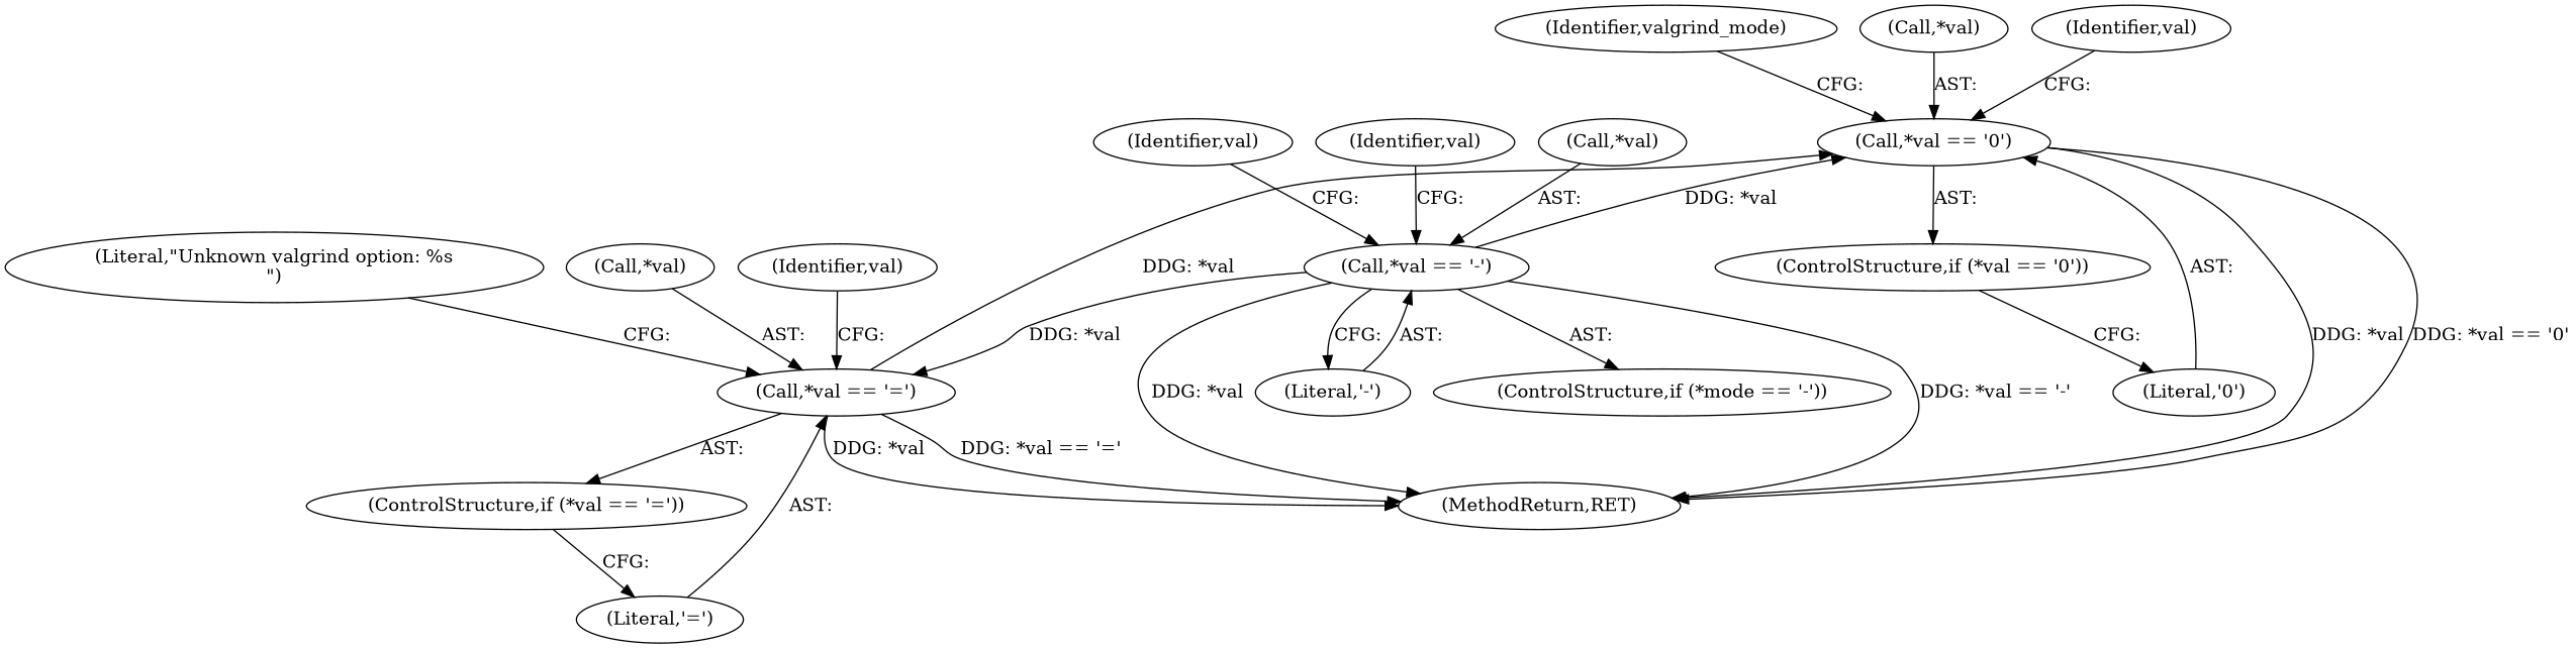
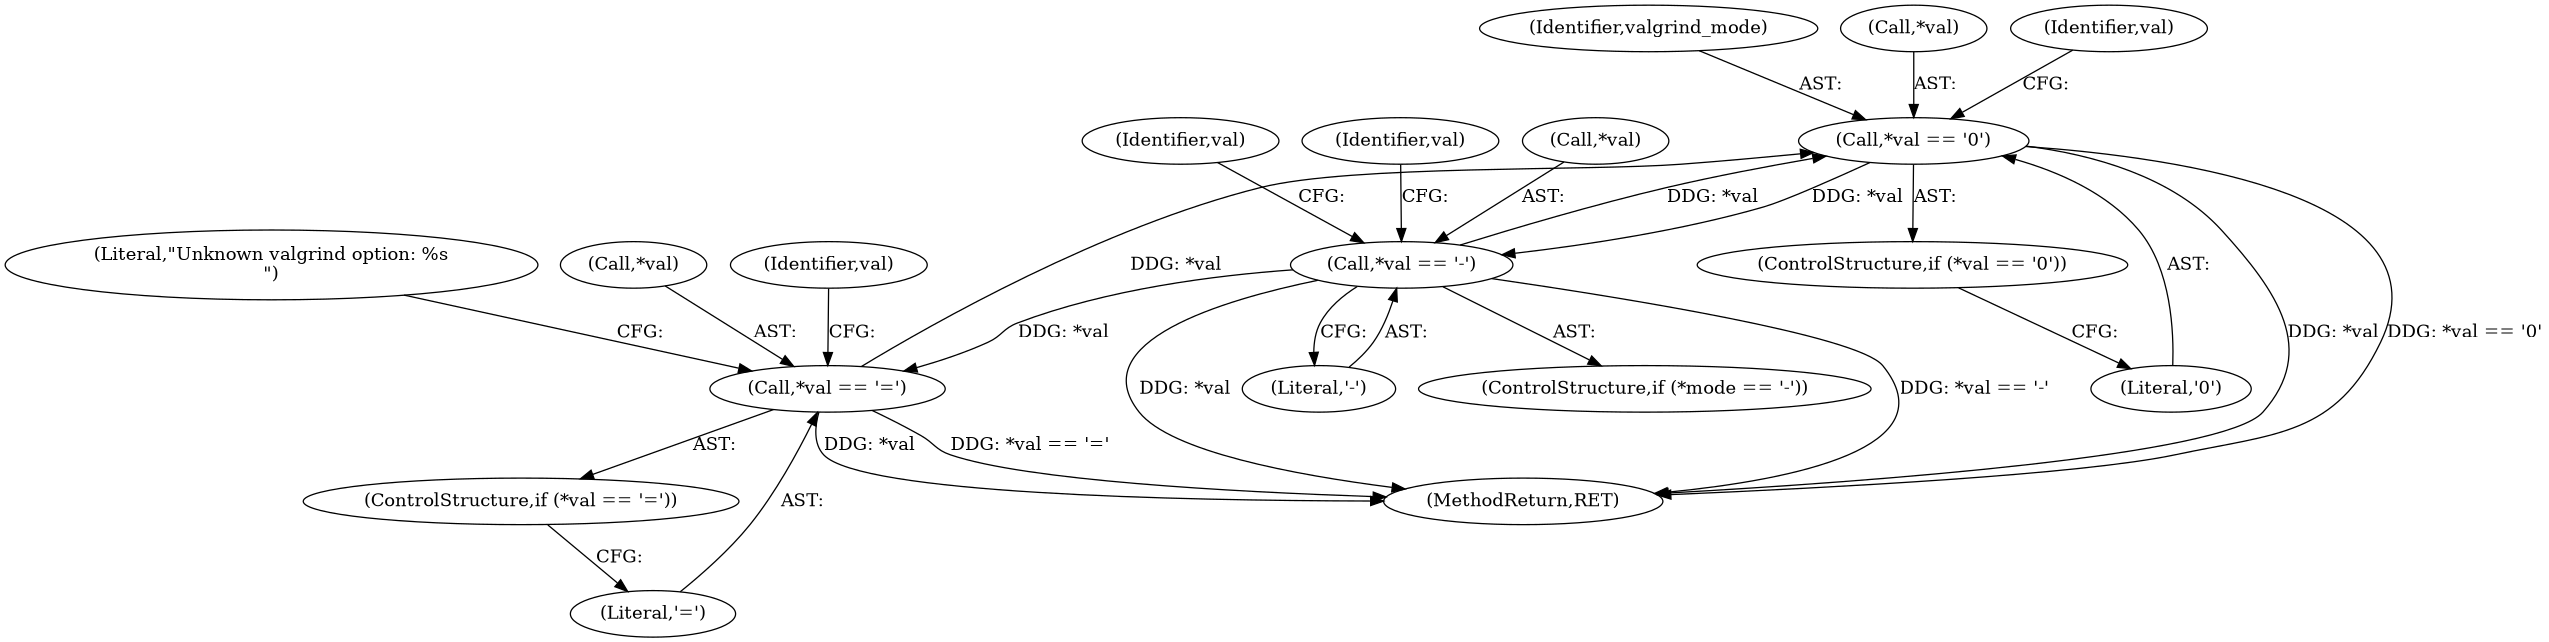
  digraph {
    fontname="DejaVu Serif"
    node [fontname="DejaVu Serif"]
    edge [fontname="DejaVu Serif"]
    n1 [label="(Call,*val == '\0')"]
    n2 [label="(Call,*val == '-')"]
    n3 [label="(ControlStructure,if (*val == '\0'))"]
    n4 [label="(MethodReturn,RET)"]
    n5 [label="(Call,*val == '=')"]
    n6 [label="(Literal,'-')"]
    n7 [label="(ControlStructure,if (*mode == '-'))"]
    n8 [label="(Literal,'\0')"]
    n9 [label="(ControlStructure,if (*val == '='))"]
    n10 [label="(Literal,'=')"]
    n11 [label="(Identifier,val)"]
    n12 [label="(Literal,\"Unknown valgrind option: %s\n\")"]
    n13 [label="(Identifier,val)"]
    n14 [label="(Identifier,val)"]
    n15 [label="(Identifier,valgrind_mode)"]
    n16 [label="(Call,*val)"]
    n17 [label="(Identifier,val)"]
    n18 [label="(Call,*val)"]
    n19 [label="(Call,*val)"]
+   n1 -> n2 [label="DDG: *val"]
    n1 -> n3 [label="AST: "]
    n1 -> n4 [label="DDG: *val"]
    n1 -> n4 [label="DDG: *val == '\0'"]
    n2 -> n1 [label="DDG: *val"]
    n2 -> n4 [label="DDG: *val == '-'"]
    n2 -> n4 [label="DDG: *val"]
    n2 -> n5 [label="DDG: *val"]
    n2 -> n6 [label="CFG: "]
    n2 -> n7 [label="AST: "]
    n3 -> n8 [label="CFG: "]
    n5 -> n1 [label="DDG: *val"]
    n5 -> n4 [label="DDG: *val == '='"]
    n5 -> n4 [label="DDG: *val"]
    n5 -> n9 [label="AST: "]
    n6 -> n2 [label="AST: "]
    n8 -> n1 [label="AST: "]
    n9 -> n10 [label="CFG: "]
    n10 -> n5 [label="AST: "]
    n11 -> n5 [label="CFG: "]
    n12 -> n5 [label="CFG: "]
    n13 -> n2 [label="CFG: "]
    n14 -> n2 [label="CFG: "]
-   n15 -> n1 [label="CFG: "]
+   n15 -> n1 [label="AST: "]
    n16 -> n1 [label="AST: "]
    n17 -> n1 [label="CFG: "]
    n18 -> n5 [label="AST: "]
    n19 -> n2 [label="AST: "]
  }
